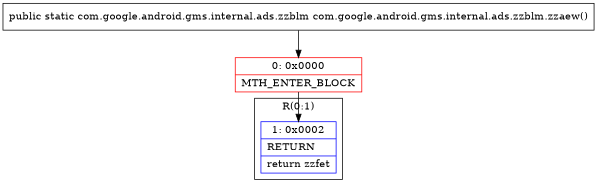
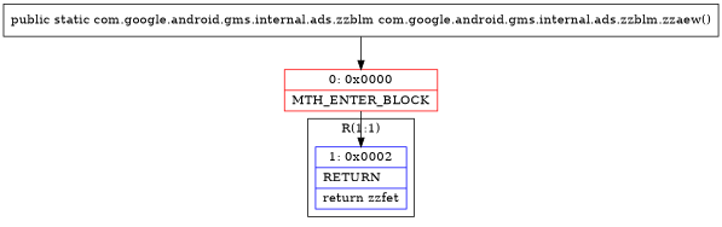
  digraph {
    node [shape=record]
    n1 [color=blue label="{1\:\ 0x0002|RETURN\l|return zzfet\l}"]
    n2 [color=red label="{0\:\ 0x0000|MTH_ENTER_BLOCK\l}"]
    n3 [label="{public static com.google.android.gms.internal.ads.zzblm com.google.android.gms.internal.ads.zzblm.zzaew() }"]
    subgraph cluster_1 {
-     label="R(0:1)"
+     label="R(1:1)"
      n1
    }
    n2 -> n1
    n3 -> n2
  }
